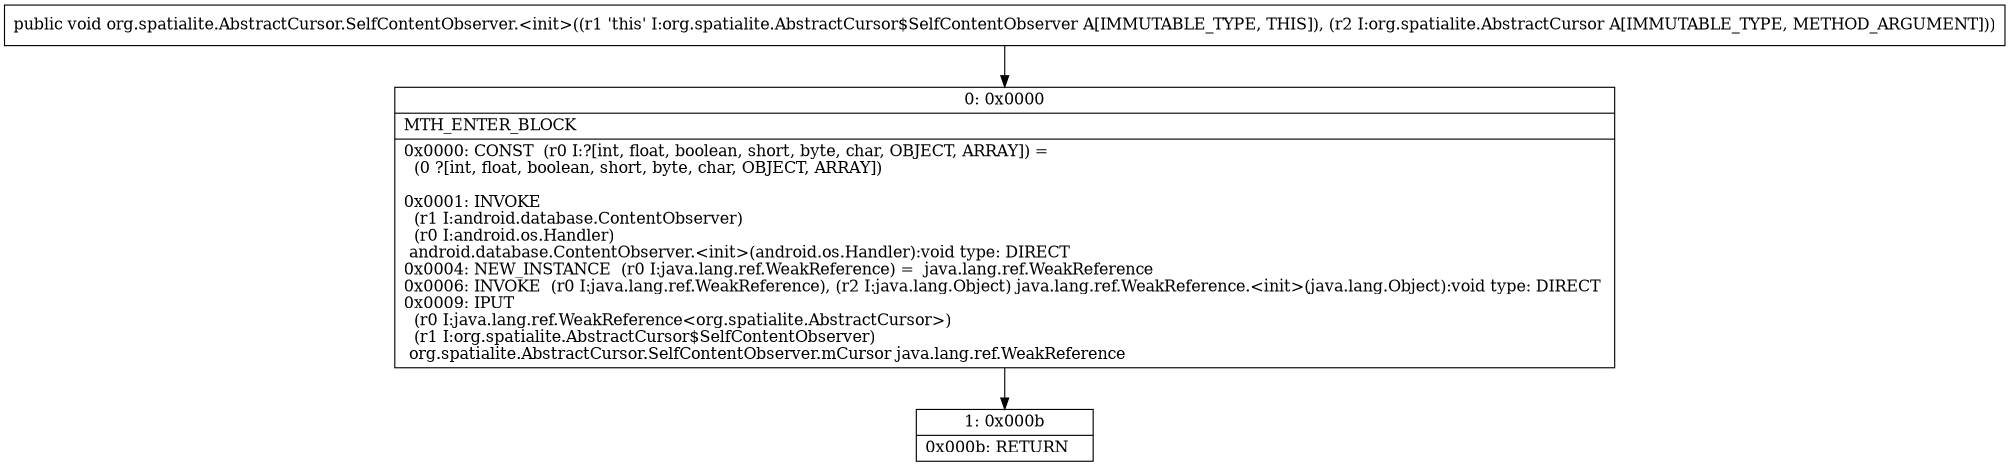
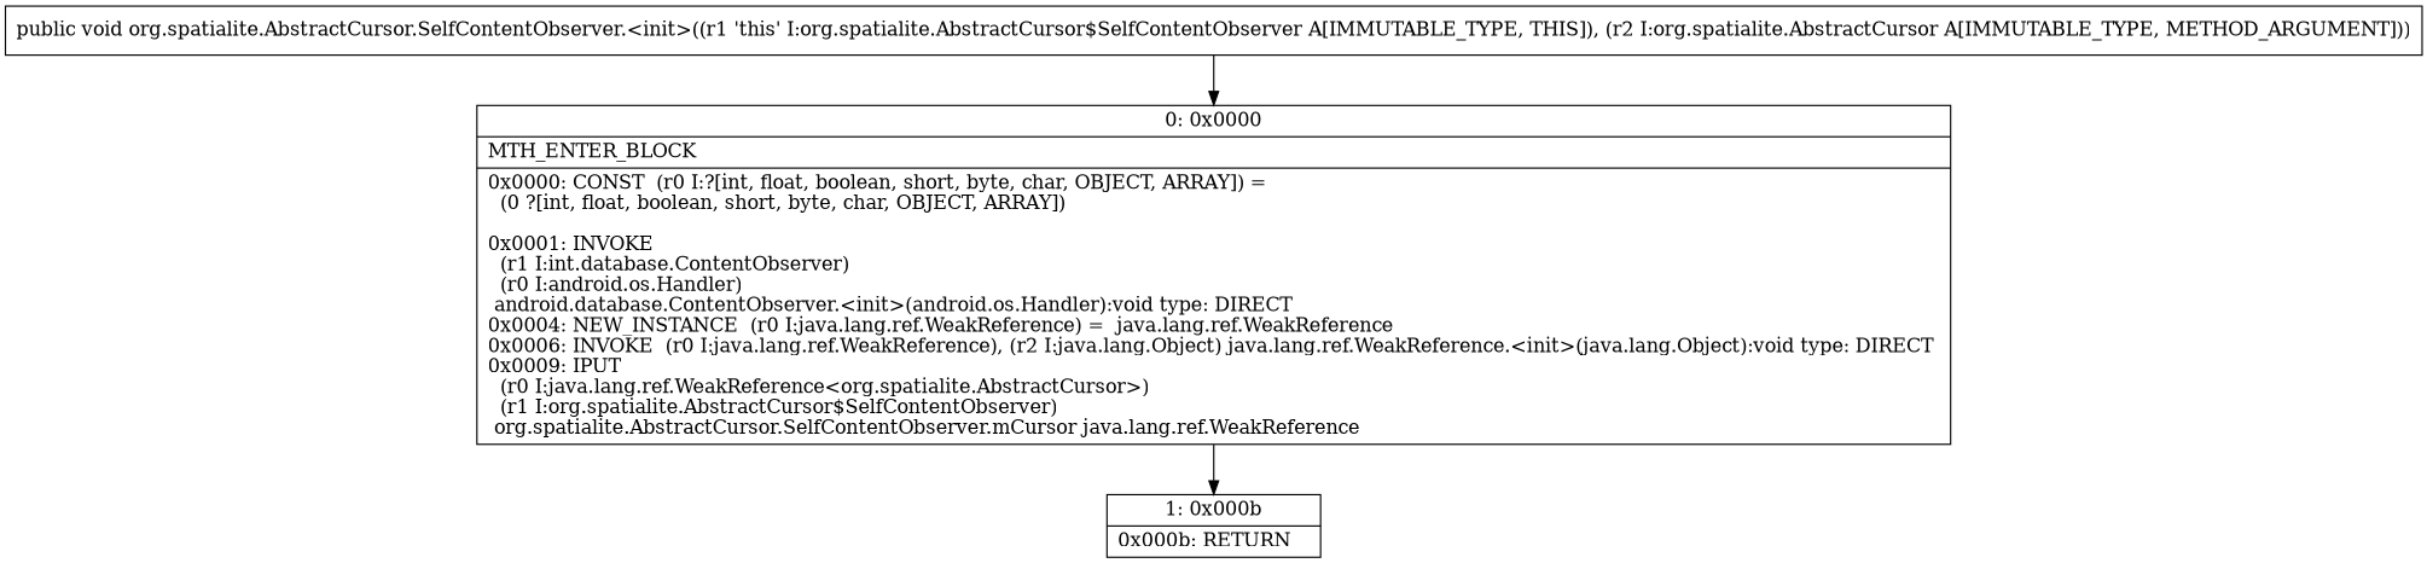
  digraph {
    node [shape=record]
-   n1 [label="{0\:\ 0x0000|MTH_ENTER_BLOCK\l|0x0000: CONST  (r0 I:?[int, float, boolean, short, byte, char, OBJECT, ARRAY]) = \l  (0 ?[int, float, boolean, short, byte, char, OBJECT, ARRAY])\l \l0x0001: INVOKE  \l  (r1 I:android.database.ContentObserver)\l  (r0 I:android.os.Handler)\l android.database.ContentObserver.\<init\>(android.os.Handler):void type: DIRECT \l0x0004: NEW_INSTANCE  (r0 I:java.lang.ref.WeakReference) =  java.lang.ref.WeakReference \l0x0006: INVOKE  (r0 I:java.lang.ref.WeakReference), (r2 I:java.lang.Object) java.lang.ref.WeakReference.\<init\>(java.lang.Object):void type: DIRECT \l0x0009: IPUT  \l  (r0 I:java.lang.ref.WeakReference\<org.spatialite.AbstractCursor\>)\l  (r1 I:org.spatialite.AbstractCursor$SelfContentObserver)\l org.spatialite.AbstractCursor.SelfContentObserver.mCursor java.lang.ref.WeakReference \l}"]
+   n1 [label="{0\:\ 0x0000|MTH_ENTER_BLOCK\l|0x0000: CONST  (r0 I:?[int, float, boolean, short, byte, char, OBJECT, ARRAY]) = \l  (0 ?[int, float, boolean, short, byte, char, OBJECT, ARRAY])\l \l0x0001: INVOKE  \l  (r1 I:int.database.ContentObserver)\l  (r0 I:android.os.Handler)\l android.database.ContentObserver.\<init\>(android.os.Handler):void type: DIRECT \l0x0004: NEW_INSTANCE  (r0 I:java.lang.ref.WeakReference) =  java.lang.ref.WeakReference \l0x0006: INVOKE  (r0 I:java.lang.ref.WeakReference), (r2 I:java.lang.Object) java.lang.ref.WeakReference.\<init\>(java.lang.Object):void type: DIRECT \l0x0009: IPUT  \l  (r0 I:java.lang.ref.WeakReference\<org.spatialite.AbstractCursor\>)\l  (r1 I:org.spatialite.AbstractCursor$SelfContentObserver)\l org.spatialite.AbstractCursor.SelfContentObserver.mCursor java.lang.ref.WeakReference \l}"]
    n2 [label="{1\:\ 0x000b|0x000b: RETURN   \l}"]
    n3 [label="{public void org.spatialite.AbstractCursor.SelfContentObserver.\<init\>((r1 'this' I:org.spatialite.AbstractCursor$SelfContentObserver A[IMMUTABLE_TYPE, THIS]), (r2 I:org.spatialite.AbstractCursor A[IMMUTABLE_TYPE, METHOD_ARGUMENT])) }"]
    n1 -> n2
    n3 -> n1
  }
